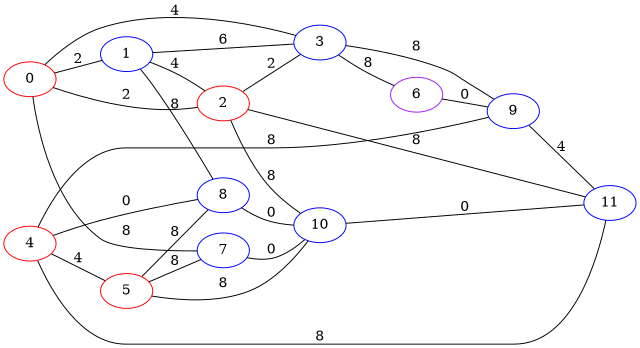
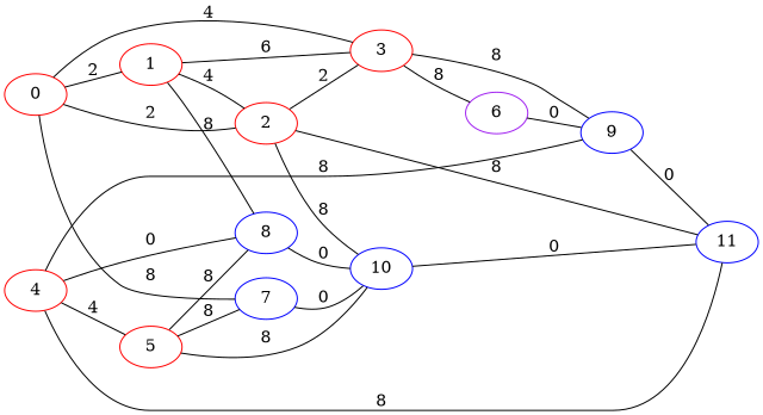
  graph {
    rankdir=LR
    node [color=red weight=1]
    0
-   1 [color=blue]
+   1
    2
-   3 [color=blue]
+   3
    7 [color=blue weight=3]
    8 [color=blue weight=3]
    10 [color=blue weight=3]
    11 [color=blue weight=3]
    6 [color=purple weight=4]
    9 [color=blue weight=3]
    4
    5
    0 -- 1 [label=2]
    0 -- 2 [label=2]
    0 -- 3 [label=4]
    0 -- 7 [label=8]
    1 -- 2 [label=4]
    1 -- 3 [label=6]
    1 -- 8 [label=8]
    2 -- 3 [label=2]
    2 -- 10 [label=8]
    2 -- 11 [label=8]
    3 -- 6 [label=8]
    3 -- 9 [label=8]
    7 -- 10 [label=0]
    8 -- 10 [label=0]
    10 -- 11 [label=0]
    6 -- 9 [label=0]
-   9 -- 11 [label=4]
+   9 -- 11 [label=0]
    4 -- 8 [label=0]
    4 -- 11 [label=8]
    4 -- 9 [label=8]
    4 -- 5 [label=4]
    5 -- 7 [label=8]
    5 -- 8 [label=8]
    5 -- 10 [label=8]
  }
